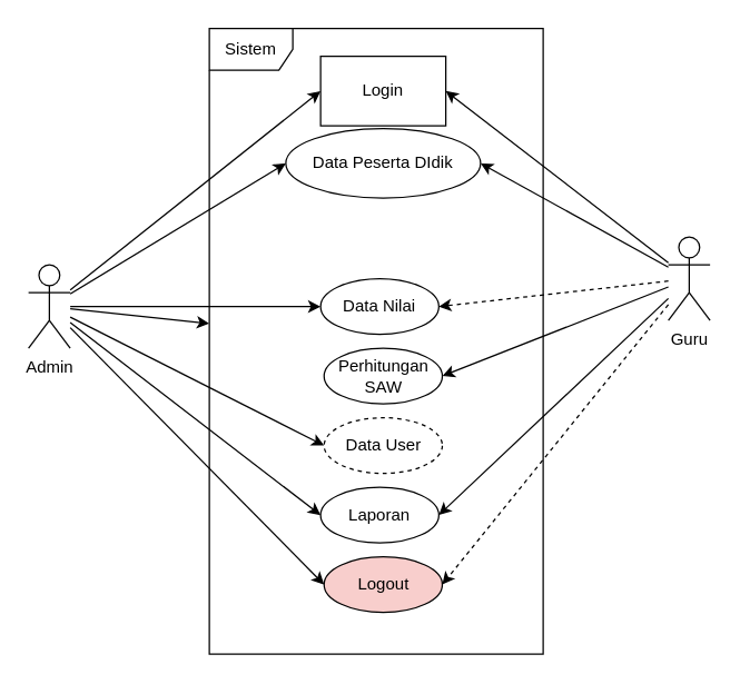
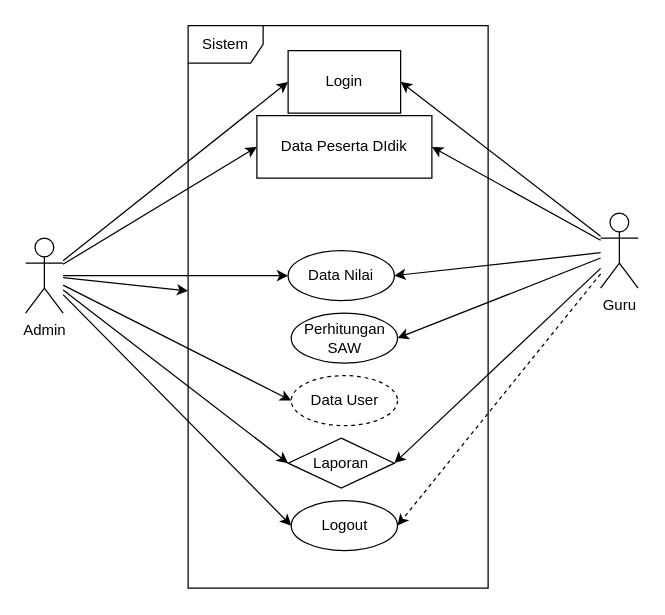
  <mxCell id="0" />
  <mxCell id="1" parent="0" />
  <mxCell id="2" style="edgeStyle=none;rounded=0;orthogonalLoop=1;jettySize=auto;html=1;entryX=0;entryY=0.5;entryDx=0;entryDy=0;" parent="1" source="9" target="11" edge="1"><mxGeometry relative="1" as="geometry" /></mxCell>
  <mxCell id="3" style="edgeStyle=none;rounded=0;orthogonalLoop=1;jettySize=auto;html=1;entryX=0;entryY=0.5;entryDx=0;entryDy=0;" parent="1" source="9" target="12" edge="1"><mxGeometry relative="1" as="geometry" /></mxCell>
  <mxCell id="4" style="edgeStyle=none;rounded=0;orthogonalLoop=1;jettySize=auto;html=1;entryX=0;entryY=0.5;entryDx=0;entryDy=0;" parent="1" source="9" target="13" edge="1"><mxGeometry relative="1" as="geometry" /></mxCell>
  <mxCell id="5" style="edgeStyle=none;rounded=0;orthogonalLoop=1;jettySize=auto;html=1;" parent="1" source="9" target="10" edge="1"><mxGeometry relative="1" as="geometry" /></mxCell>
  <mxCell id="6" style="edgeStyle=none;rounded=0;orthogonalLoop=1;jettySize=auto;html=1;entryX=0;entryY=0.5;entryDx=0;entryDy=0;" parent="1" source="9" target="15" edge="1"><mxGeometry relative="1" as="geometry" /></mxCell>
  <mxCell id="7" style="edgeStyle=none;rounded=0;orthogonalLoop=1;jettySize=auto;html=1;entryX=0;entryY=0.5;entryDx=0;entryDy=0;" parent="1" source="9" target="16" edge="1"><mxGeometry relative="1" as="geometry" /></mxCell>
  <mxCell id="8" style="edgeStyle=none;rounded=0;orthogonalLoop=1;jettySize=auto;html=1;entryX=0;entryY=0.5;entryDx=0;entryDy=0;" edge="1" parent="1" source="9" target="24"><mxGeometry relative="1" as="geometry" /></mxCell>
  <mxCell id="9" value="Admin" style="shape=umlActor;verticalLabelPosition=bottom;verticalAlign=top;html=1;outlineConnect=0;" parent="1" vertex="1"><mxGeometry x="20" y="190" width="30" height="60" as="geometry" /></mxCell>
  <mxCell id="10" value="Sistem" style="shape=umlFrame;whiteSpace=wrap;html=1;pointerEvents=0;" parent="1" vertex="1"><mxGeometry x="150" y="20" width="240" height="450" as="geometry" /></mxCell>
  <mxCell id="11" value="Login" style="whiteSpace=wrap;html=1;rounded=0;" parent="1" vertex="1"><mxGeometry x="230" y="40" width="90" height="50" as="geometry" /></mxCell>
- <mxCell id="12" value="Data Peserta DIdik" style="ellipse;whiteSpace=wrap;html=1;" parent="1" vertex="1"><mxGeometry x="205" y="92" width="140" height="50" as="geometry" /></mxCell>
+ <mxCell id="12" value="Data Peserta DIdik" style="whiteSpace=wrap;html=1;rounded=0;" parent="1" vertex="1"><mxGeometry x="205" y="92" width="140" height="50" as="geometry" /></mxCell>
  <mxCell id="13" value="Data Nilai" style="ellipse;whiteSpace=wrap;html=1;" parent="1" vertex="1"><mxGeometry x="230" y="200" width="85" height="40" as="geometry" /></mxCell>
  <mxCell id="14" value="Perhitungan SAW" style="ellipse;whiteSpace=wrap;html=1;" parent="1" vertex="1"><mxGeometry x="232.5" y="250" width="85" height="40" as="geometry" /></mxCell>
  <mxCell id="15" value="Data User" style="ellipse;whiteSpace=wrap;html=1;dashed=1;" parent="1" vertex="1"><mxGeometry x="232.5" y="300" width="85" height="40" as="geometry" /></mxCell>
- <mxCell id="16" value="Logout" style="ellipse;whiteSpace=wrap;html=1;fillColor=#f8cecc;" parent="1" vertex="1"><mxGeometry x="232.5" y="400" width="85" height="40" as="geometry" /></mxCell>
+ <mxCell id="16" value="Logout" style="ellipse;whiteSpace=wrap;html=1;" parent="1" vertex="1"><mxGeometry x="232.5" y="400" width="85" height="40" as="geometry" /></mxCell>
  <mxCell id="17" style="edgeStyle=none;rounded=0;orthogonalLoop=1;jettySize=auto;html=1;entryX=1;entryY=0.5;entryDx=0;entryDy=0;" edge="1" parent="1" source="23" target="11"><mxGeometry relative="1" as="geometry" /></mxCell>
  <mxCell id="18" style="edgeStyle=none;rounded=0;orthogonalLoop=1;jettySize=auto;html=1;entryX=1;entryY=0.5;entryDx=0;entryDy=0;" edge="1" parent="1" source="23" target="12"><mxGeometry relative="1" as="geometry" /></mxCell>
- <mxCell id="19" style="edgeStyle=none;rounded=0;orthogonalLoop=1;jettySize=auto;html=1;entryX=1;entryY=0.5;entryDx=0;entryDy=0;dashed=1;" edge="1" parent="1" source="23" target="13"><mxGeometry relative="1" as="geometry" /></mxCell>
+ <mxCell id="19" style="edgeStyle=none;rounded=0;orthogonalLoop=1;jettySize=auto;html=1;entryX=1;entryY=0.5;entryDx=0;entryDy=0;" edge="1" parent="1" source="23" target="13"><mxGeometry relative="1" as="geometry" /></mxCell>
  <mxCell id="20" style="edgeStyle=none;rounded=0;orthogonalLoop=1;jettySize=auto;html=1;entryX=1;entryY=0.5;entryDx=0;entryDy=0;" edge="1" parent="1" source="23" target="14"><mxGeometry relative="1" as="geometry" /></mxCell>
  <mxCell id="21" style="edgeStyle=none;rounded=0;orthogonalLoop=1;jettySize=auto;html=1;entryX=1;entryY=0.5;entryDx=0;entryDy=0;" edge="1" parent="1" source="23" target="24"><mxGeometry relative="1" as="geometry" /></mxCell>
  <mxCell id="22" style="edgeStyle=none;rounded=0;orthogonalLoop=1;jettySize=auto;html=1;entryX=1;entryY=0.5;entryDx=0;entryDy=0;dashed=1;" edge="1" parent="1" source="23" target="16"><mxGeometry relative="1" as="geometry" /></mxCell>
  <mxCell id="23" value="Guru" style="shape=umlActor;verticalLabelPosition=bottom;verticalAlign=top;html=1;outlineConnect=0;" vertex="1" parent="1"><mxGeometry x="480" y="170" width="30" height="60" as="geometry" /></mxCell>
- <mxCell id="24" value="Laporan" style="ellipse;whiteSpace=wrap;html=1;" vertex="1" parent="1"><mxGeometry x="230" y="350" width="85" height="40" as="geometry" /></mxCell>
+ <mxCell id="24" value="Laporan" style="rhombus;whiteSpace=wrap;html=1;" vertex="1" parent="1"><mxGeometry x="230" y="350" width="85" height="40" as="geometry" /></mxCell>
